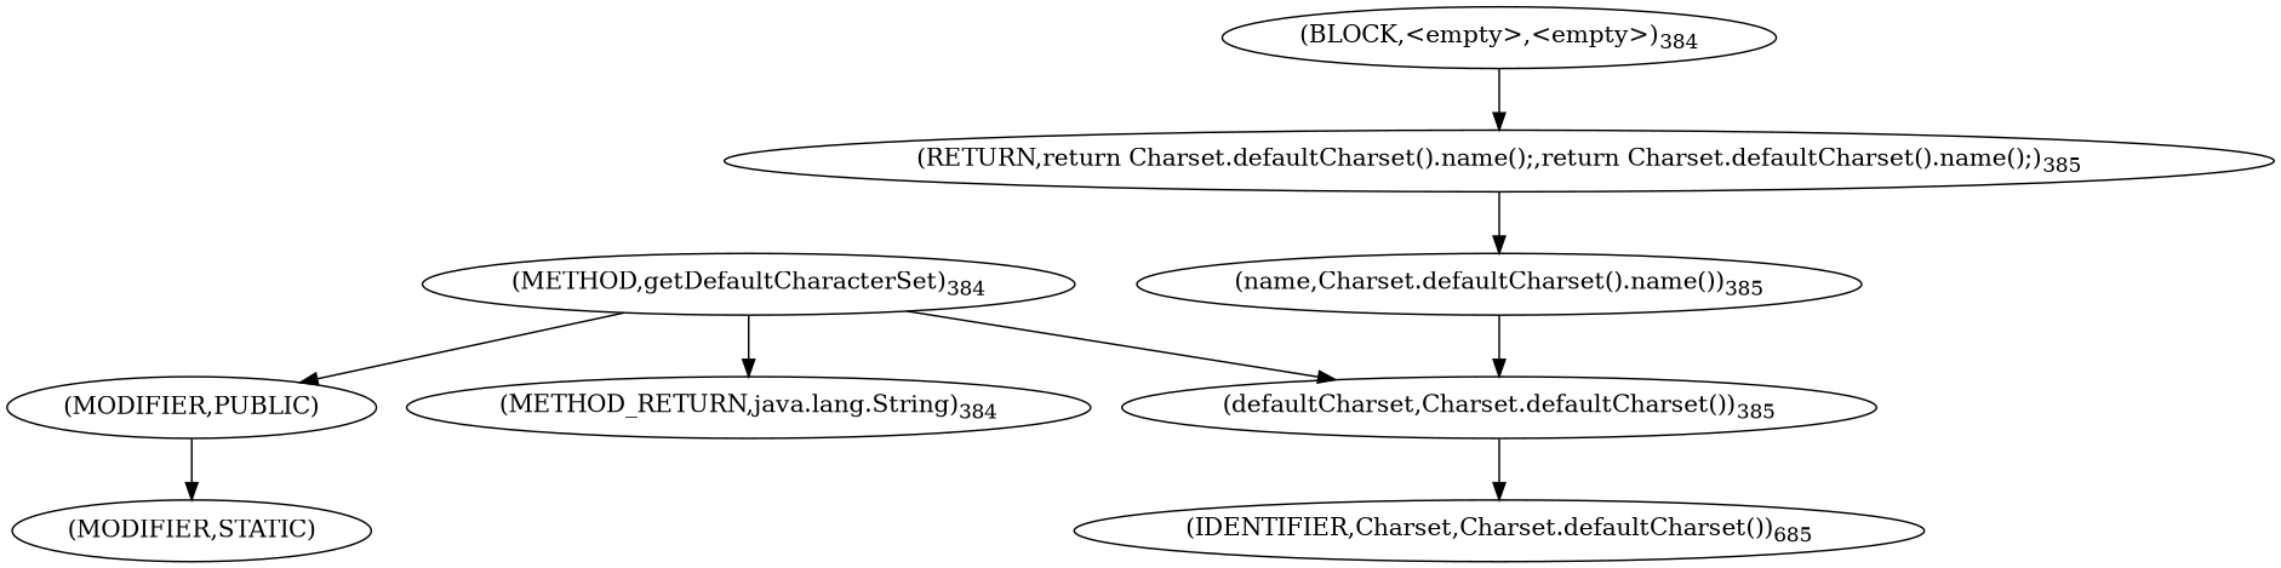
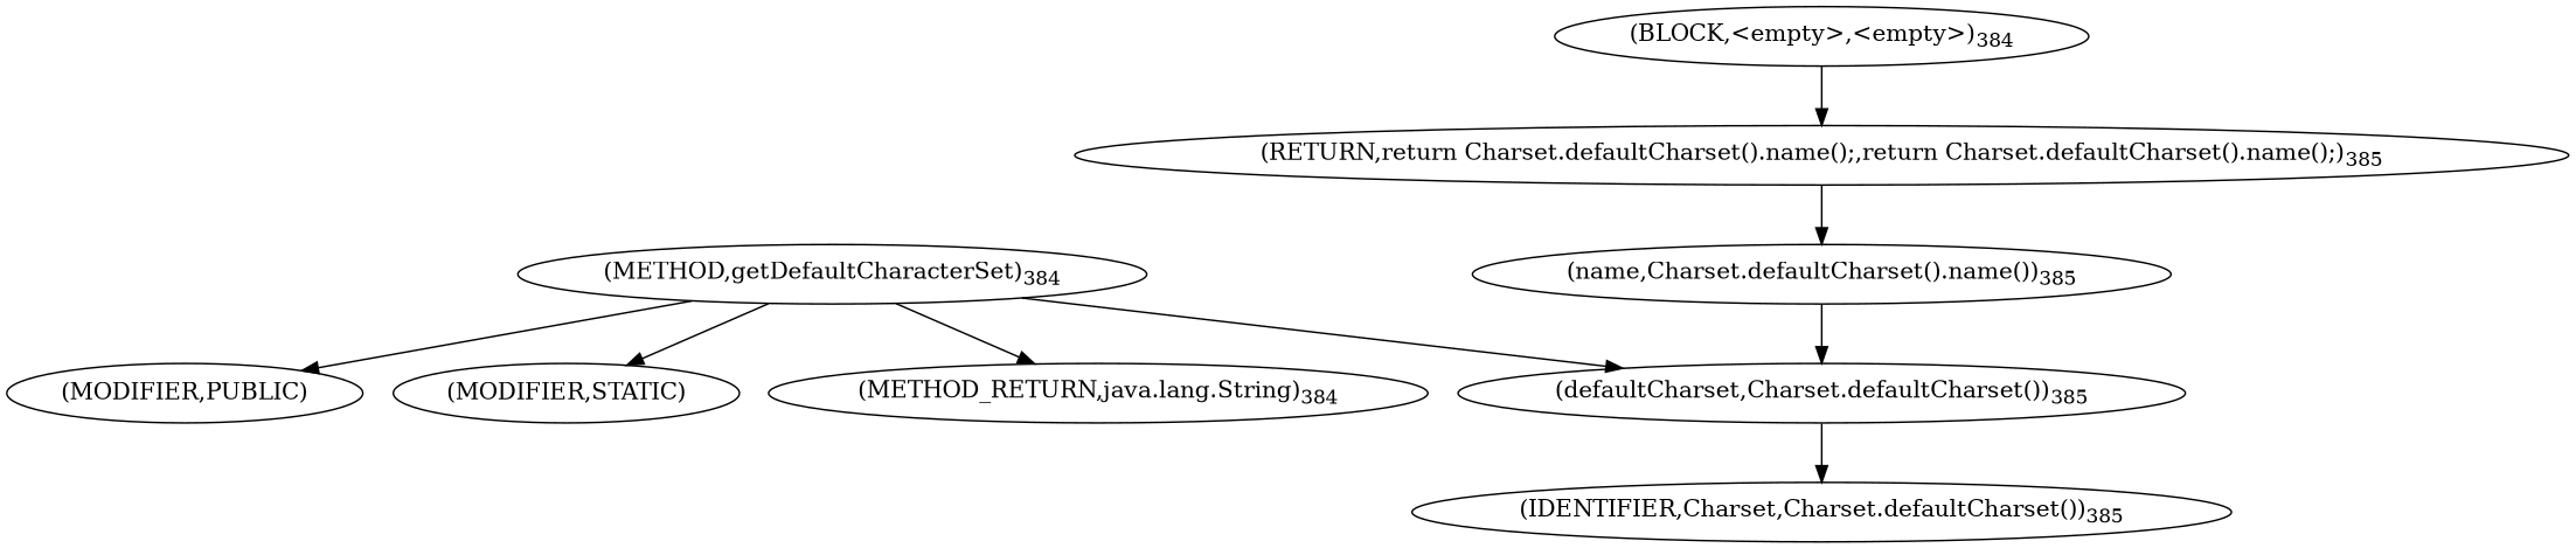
  digraph {
    n1 [label=<(METHOD,getDefaultCharacterSet)<SUB>384</SUB>>]
    n2 [label=<(MODIFIER,PUBLIC)>]
    n3 [label=<(MODIFIER,STATIC)>]
    n4 [label=<(METHOD_RETURN,java.lang.String)<SUB>384</SUB>>]
    n5 [label=<(defaultCharset,Charset.defaultCharset())<SUB>385</SUB>>]
    n6 [label=<(BLOCK,&lt;empty&gt;,&lt;empty&gt;)<SUB>384</SUB>>]
    n7 [label=<(RETURN,return Charset.defaultCharset().name();,return Charset.defaultCharset().name();)<SUB>385</SUB>>]
    n8 [label=<(name,Charset.defaultCharset().name())<SUB>385</SUB>>]
-   n9 [label=<(IDENTIFIER,Charset,Charset.defaultCharset())<SUB>685</SUB>>]
+   n9 [label=<(IDENTIFIER,Charset,Charset.defaultCharset())<SUB>385</SUB>>]
    n1 -> n2
-   n2 -> n3
+   n1 -> n3
    n1 -> n4
    n1 -> n5
    n5 -> n9
    n6 -> n7
    n7 -> n8
    n8 -> n5
  }
